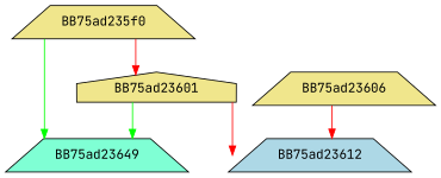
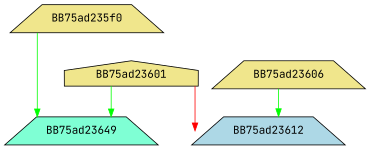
  digraph {
    fontname="JetBrains Mono"
    splines=ortho
    node [fillcolor=khaki fontname="JetBrains Mono" shape=trapezium style=filled]
    edge [color=red fontname="JetBrains Mono"]
    BB75ad23649 [fillcolor=aquamarine]
    BB75ad235f0
    BB75ad23601 [shape=house]
    BB75ad23612 [fillcolor=lightblue]
    BB75ad23606
    BB75ad235f0 -> BB75ad23649 [color=green]
-   BB75ad235f0 -> BB75ad23601
    BB75ad23601 -> BB75ad23649 [color=green]
    BB75ad23601 -> BB75ad23612
-   BB75ad23606 -> BB75ad23612
+   BB75ad23606 -> BB75ad23612 [color=green]
  }
